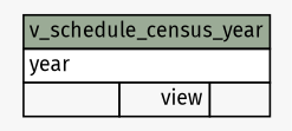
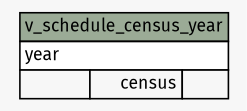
  digraph {
    bgcolor="#f7f7f7"
    rankdir=RL
    fontname="Fira Sans"
-   n1 [fontname="Fira Sans" fontsize=11 label=<     <TABLE BORDER="0" CELLBORDER="1" CELLSPACING="0" BGCOLOR="#ffffff">       <TR><TD PORT="v_schedule_census_year.heading" COLSPAN="3" BGCOLOR="#9bab96" ALIGN="CENTER">v_schedule_census_year</TD></TR>       <TR><TD PORT="year" COLSPAN="3" ALIGN="LEFT">year</TD></TR>       <TR><TD ALIGN="LEFT" BGCOLOR="#f7f7f7">  </TD><TD ALIGN="RIGHT" BGCOLOR="#f7f7f7">view</TD><TD ALIGN="RIGHT" BGCOLOR="#f7f7f7">  </TD></TR>     </TABLE>> shape=plaintext]
+   n1 [fontname="Fira Sans" fontsize=11 label=<     <TABLE BORDER="0" CELLBORDER="1" CELLSPACING="0" BGCOLOR="#ffffff">       <TR><TD PORT="v_schedule_census_year.heading" COLSPAN="3" BGCOLOR="#9bab96" ALIGN="CENTER">v_schedule_census_year</TD></TR>       <TR><TD PORT="year" COLSPAN="3" ALIGN="LEFT">year</TD></TR>       <TR><TD ALIGN="LEFT" BGCOLOR="#f7f7f7">  </TD><TD ALIGN="RIGHT" BGCOLOR="#f7f7f7">census</TD><TD ALIGN="RIGHT" BGCOLOR="#f7f7f7">  </TD></TR>     </TABLE>> shape=plaintext]
  }
